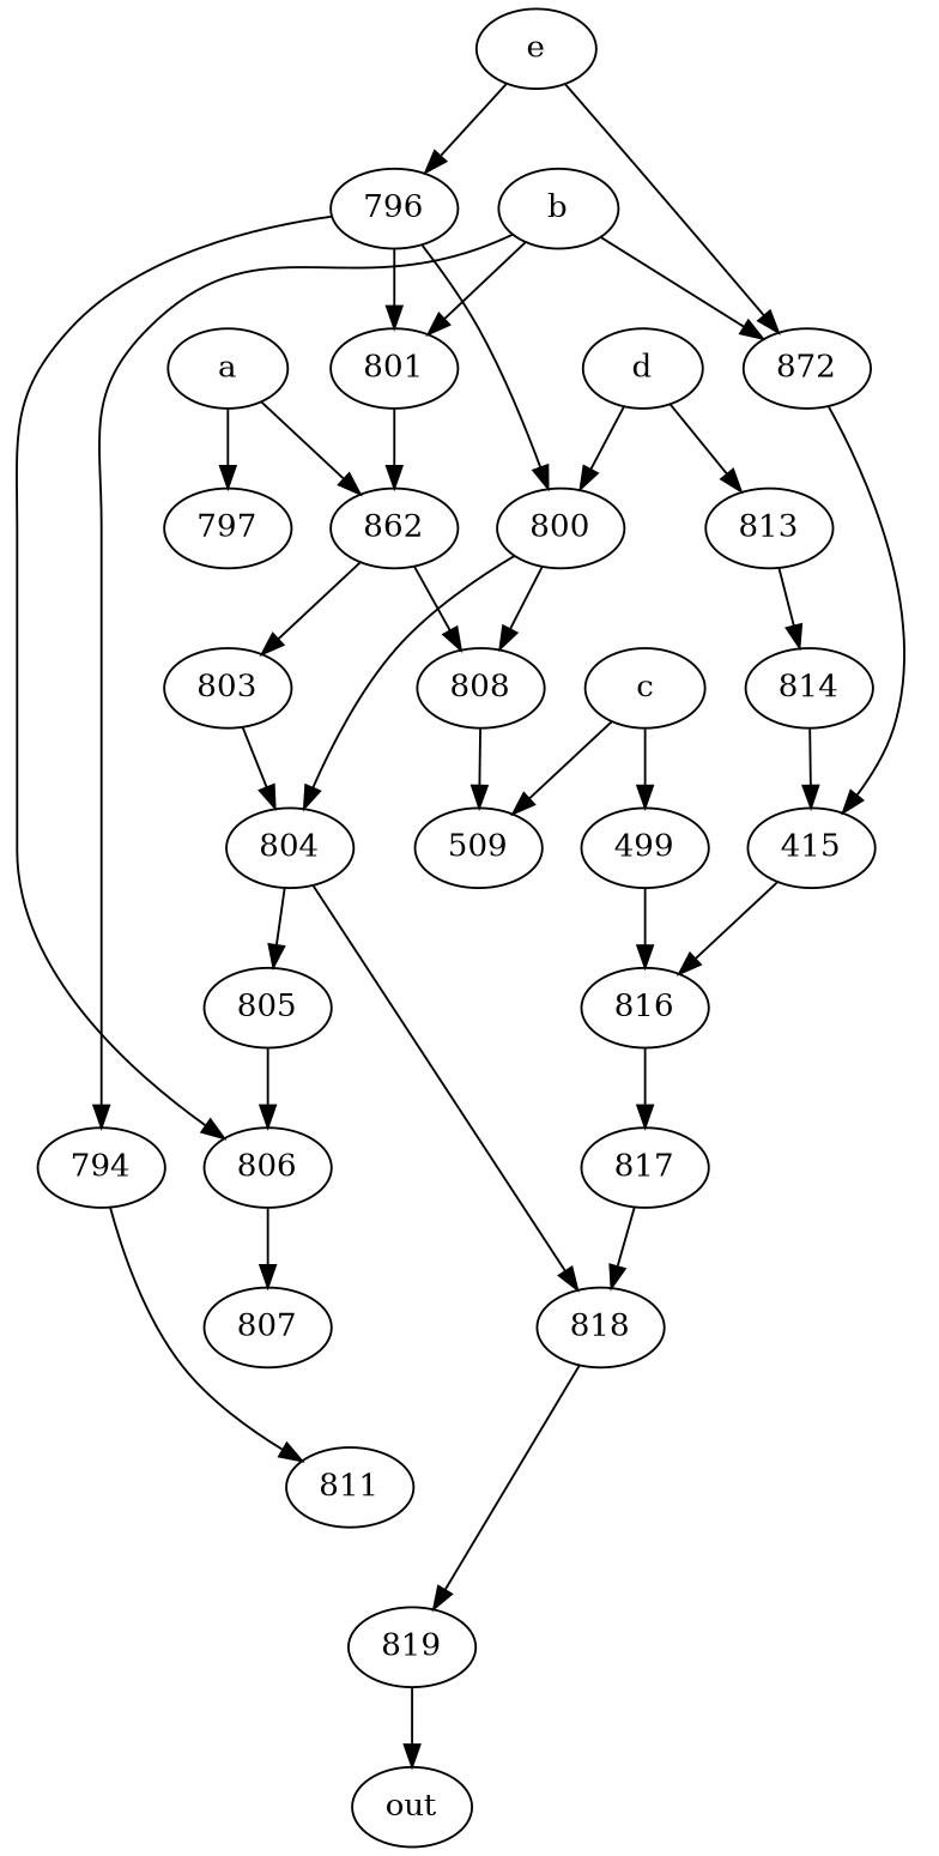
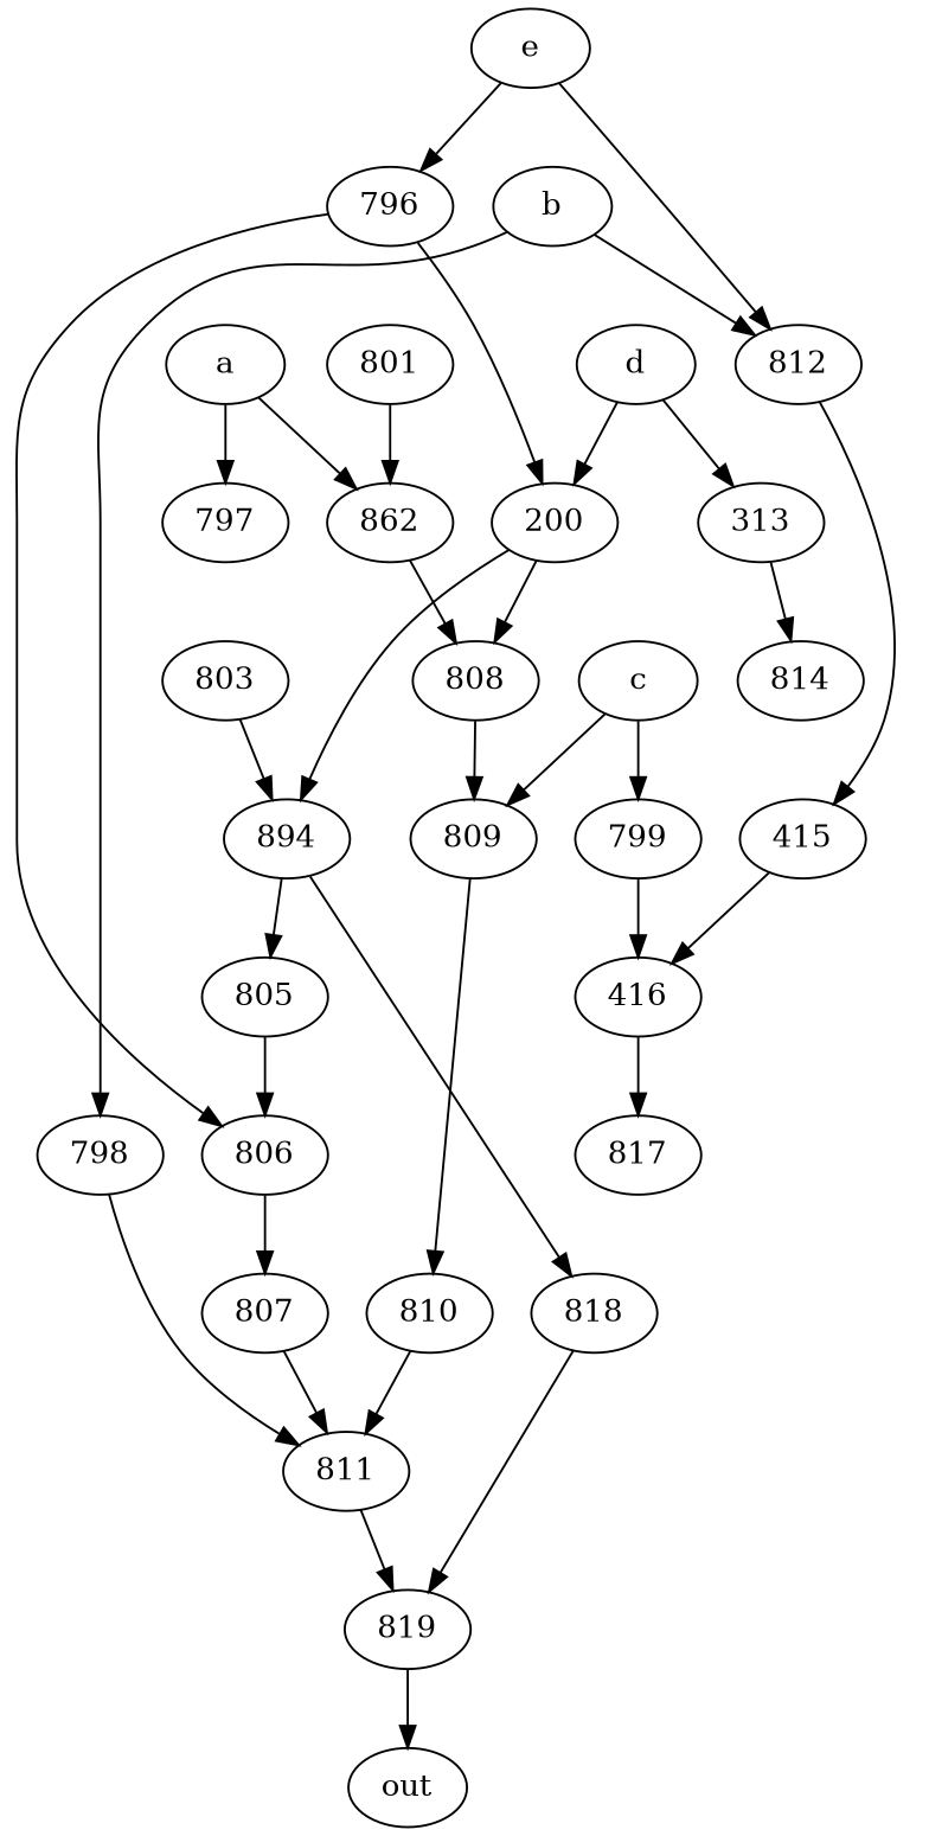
  strict digraph {
    819
    out
    a
    797
    n5 [label=862]
    803
    808
-   813
+   813 [label=313]
    814
-   804
-   809 [label=509]
+   804 [label=894]
+   809
    n12 [label=415]
    805
    818
-   816
+   810
+   816 [label=416]
    806
    811
    b
-   798 [label=794]
+   798
    801
-   812 [label=872]
+   812
    807
    817
    c
-   799 [label=499]
+   799
    d
-   800
+   800 [label=200]
    e
    796
    819 -> out
    a -> 797
    a -> n5
-   n5 -> 803
    n5 -> 808
    803 -> 804
    808 -> 809
    813 -> 814
-   814 -> n12
    804 -> 805
    804 -> 818
+   809 -> 810
    n12 -> 816
    805 -> 806
    818 -> 819
+   810 -> 811
    816 -> 817
    806 -> 807
+   811 -> 819
    b -> 798
-   b -> 801
    b -> 812
    798 -> 811
    801 -> n5
    812 -> n12
-   817 -> 818
+   807 -> 811
    c -> 809
    c -> 799
    799 -> 816
    d -> 813
    d -> 800
    800 -> 808
    800 -> 804
    e -> 812
    e -> 796
    796 -> 806
-   796 -> 801
    796 -> 800
  }
